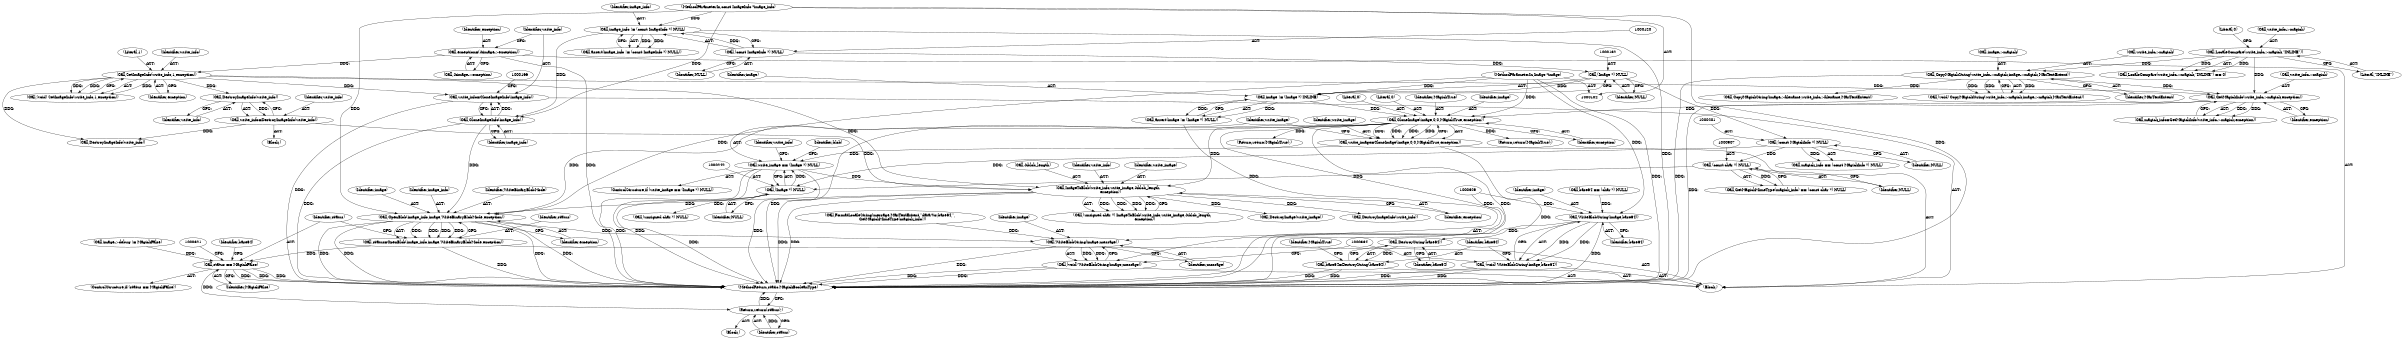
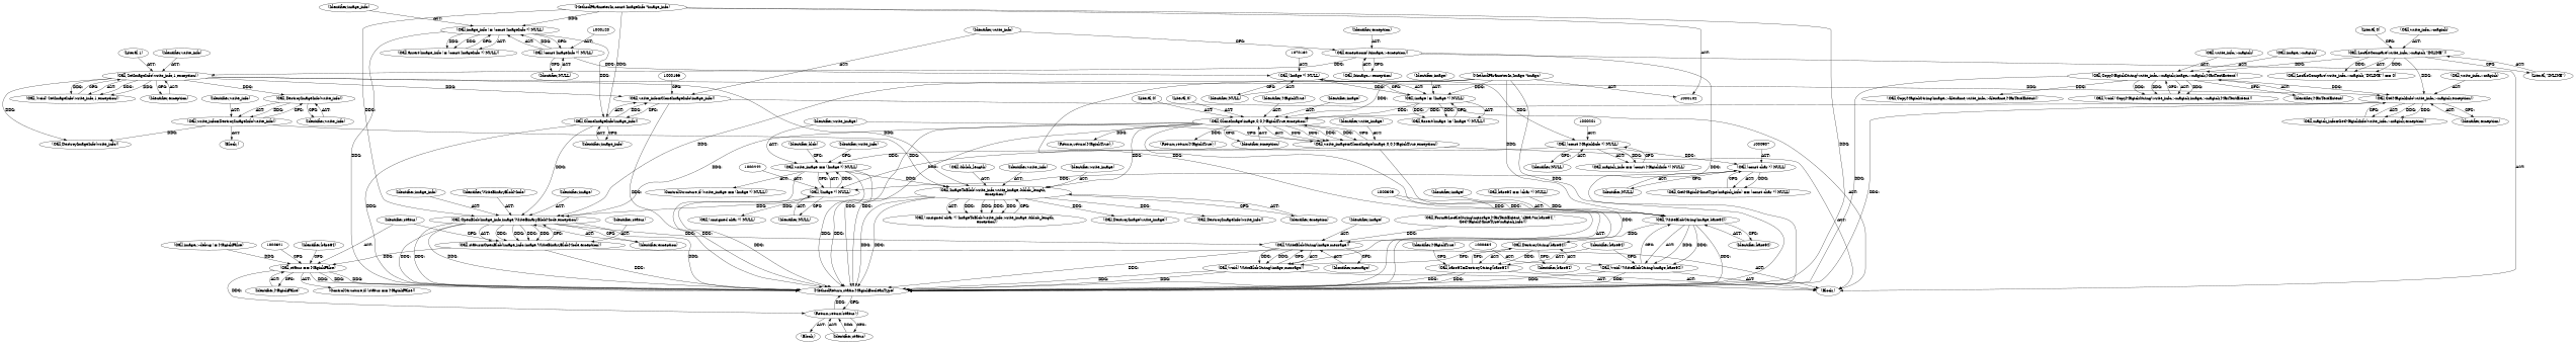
  digraph {
    n1 [label="(Call,OpenBlob(image_info,image,WriteBinaryBlobMode,exception))"]
    n2 [label="(Call,status=OpenBlob(image_info,image,WriteBinaryBlobMode,exception))"]
    n3 [label="(Call,WriteBlobString(image,message))"]
    n4 [label="(Identifier,exception)"]
    n5 [label="(MethodReturn,static MagickBooleanType)"]
    n6 [label="(Block,)"]
    n7 [label="(Call,status == MagickFalse)"]
    n8 [label="(Call,(void) WriteBlobString(image,message))"]
    n9 [label="(Identifier,message)"]
    n10 [label="(Return,return(status);)"]
    n11 [label="(Call,CloneImageInfo(image_info))"]
    n12 [label="(Call,write_info=CloneImageInfo(image_info))"]
    n13 [label="(Identifier,image_info)"]
    n14 [label="(Call,image_info != (const ImageInfo *) NULL)"]
    n15 [label="(Call,(const ImageInfo *) NULL)"]
    n16 [label="(Call,assert(image_info != (const ImageInfo *) NULL))"]
    n17 [label="(Call,(Image *) NULL)"]
    n18 [label="(Identifier,NULL)"]
    n19 [label="(MethodParameterIn,const ImageInfo *image_info)"]
    1000102
-   n21 [label="(Call,image != (Image *) INLINE)"]
+   n21 [label="(Call,image != (Image *) NULL)"]
    n22 [label="(Call,(const MagickInfo *) NULL)"]
    n23 [label="(Identifier,NULL)"]
    n24 [label="(Call,CloneImage(image,0,0,MagickTrue,exception))"]
    n25 [label="(Call,ImageToBlob(write_info,write_image,&blob_length,\n    exception))"]
    n26 [label="(Call,write_image=CloneImage(image,0,0,MagickTrue,exception))"]
    n27 [label="(Return,return(MagickTrue);)"]
    n28 [label="(Identifier,exception)"]
    n29 [label="(Return,return(MagickTrue);)"]
    n30 [label="(Call,(unsigned char *) ImageToBlob(write_info,write_image,&blob_length,\n    exception))"]
    n31 [label="(Call,DestroyImage(write_image))"]
    n32 [label="(Call,DestroyImageInfo(write_info))"]
    n33 [label="(Identifier,exception)"]
    n34 [label="(Call,write_image == (Image *) NULL)"]
    n35 [label="(Call,assert(image != (Image *) NULL))"]
    n36 [label="(MethodParameterIn,Image *image)"]
    n37 [label="(Call,WriteBlobString(image,base64))"]
    n38 [label="(Call,(void) WriteBlobString(image,base64))"]
    n39 [label="(Call,DestroyString(base64))"]
    n40 [label="(Identifier,base64)"]
    n41 [label="(Call,(Image *) NULL)"]
    n42 [label="(Call,(const char *) NULL)"]
    n43 [label="(Identifier,NULL)"]
    n44 [label="(Call,magick_info == (const MagickInfo *) NULL)"]
    n45 [label="(Call,GetMagickInfo(write_info->magick,exception))"]
    n46 [label="(Identifier,exception)"]
    n47 [label="(Call,magick_info=GetMagickInfo(write_info->magick,exception))"]
    n48 [label="(Call,CopyMagickString(write_info->magick,image->magick,MaxTextExtent))"]
    n49 [label="(Call,CopyMagickString(image->filename,write_info->filename,MaxTextExtent))"]
    n50 [label="(Call,(void) CopyMagickString(write_info->magick,image->magick,MaxTextExtent))"]
    n51 [label="(Identifier,MaxTextExtent)"]
    n52 [label="(Call,LocaleCompare(write_info->magick,\"INLINE\"))"]
    n53 [label="(Literal,\"INLINE\")"]
    n54 [label="(Call,LocaleCompare(write_info->magick,\"INLINE\") == 0)"]
    n55 [label="(Call,SetImageInfo(write_info,1,exception))"]
    n56 [label="(Call,DestroyImageInfo(write_info))"]
    n57 [label="(Call,(void) SetImageInfo(write_info,1,exception))"]
    n58 [label="(Call,DestroyImageInfo(write_info))"]
    n59 [label="(Identifier,exception)"]
    n60 [label="(Call,write_info=DestroyImageInfo(write_info))"]
    n61 [label="(Identifier,write_info)"]
    n62 [label="(Call,exception=(&image->exception))"]
    n63 [label="(Call,&image->exception)"]
    n64 [label="(Block,)"]
    n65 [label="(ControlStructure,if (write_image == (Image *) NULL))"]
    n66 [label="(Identifier,NULL)"]
    n67 [label="(Call,(unsigned char *) NULL)"]
    n68 [label="(Identifier,NULL)"]
    n69 [label="(Call,GetMagickMimeType(magick_info) == (const char *) NULL)"]
    n70 [label="(Identifier,MagickFalse)"]
    n71 [label="(ControlStructure,if (status == MagickFalse))"]
    n72 [label="(Block,)"]
    n73 [label="(Identifier,status)"]
    n74 [label="(Call,base64=DestroyString(base64))"]
    n75 [label="(Identifier,base64)"]
    n76 [label="(Identifier,write_info)"]
    n77 [label="(Identifier,write_info)"]
    n78 [label="(Identifier,image)"]
    n79 [label="(Identifier,base64)"]
    n80 [label="(Call,write_info->magick)"]
    n81 [label="(Identifier,base64)"]
    n82 [label="(Identifier,write_image)"]
    n83 [label="(Identifier,image)"]
    n84 [label="(Identifier,MagickTrue)"]
    n85 [label="(Identifier,write_image)"]
    n86 [label="(Identifier,image)"]
    n87 [label="(Call,FormatLocaleString(message,MaxTextExtent,\"data:%s;base64,\",\n    GetMagickMimeType(magick_info)))"]
    n88 [label="(Identifier,image_info)"]
    n89 [label="(Identifier,status)"]
    n90 [label="(Literal,1)"]
    n91 [label="(Call,base64 == (char *) NULL)"]
    n92 [label="(Literal,0)"]
    n93 [label="(Identifier,image_info)"]
    n94 [label="(Identifier,image)"]
    n95 [label="(Identifier,WriteBinaryBlobMode)"]
    n96 [label="(Identifier,write_info)"]
    n97 [label="(Identifier,exception)"]
    n98 [label="(Identifier,write_image)"]
    n99 [label="(Identifier,status)"]
    n100 [label="(Call,image->debug != MagickFalse)"]
    n101 [label="(Identifier,blob)"]
    n102 [label="(Identifier,write_info)"]
    n103 [label="(Call,&blob_length)"]
    n104 [label="(Identifier,write_info)"]
    n105 [label="(Call,image->magick)"]
    n106 [label="(Identifier,MagickTrue)"]
    n107 [label="(Identifier,image)"]
    n108 [label="(Call,write_info->magick)"]
    n109 [label="(Literal,0)"]
    n110 [label="(Literal,0)"]
    n111 [label="(Call,write_info->magick)"]
    1000120
-   1000132
+   1000132 [label=1070132]
    1000166
    1000242
    n116 [label=1000907]
    1000201
    1000321
    1000329
    1000334
    n1 -> n2 [label="AST: "]
    n1 -> n2 [label="DDG: "]
    n1 -> n2 [label="DDG: "]
    n1 -> n2 [label="DDG: "]
    n1 -> n2 [label="DDG: "]
    n1 -> n3 [label="DDG: "]
    n1 -> n4 [label="CFG: "]
    n1 -> n5 [label="DDG: "]
    n1 -> n5 [label="DDG: "]
    n1 -> n5 [label="DDG: "]
    n1 -> n5 [label="DDG: "]
    n2 -> n1 [label="CFG: "]
    n2 -> n5 [label="DDG: "]
    n2 -> n6 [label="AST: "]
    n2 -> n7 [label="DDG: "]
    n3 -> n5 [label="DDG: "]
    n3 -> n8 [label="AST: "]
    n3 -> n8 [label="DDG: "]
    n3 -> n8 [label="DDG: "]
    n3 -> n9 [label="CFG: "]
    n4 -> n1 [label="AST: "]
    n5 -> n10 [label="CFG: "]
    n7 -> n5 [label="DDG: "]
    n7 -> n5 [label="DDG: "]
    n7 -> n5 [label="DDG: "]
    n7 -> n10 [label="DDG: "]
    n7 -> n70 [label="CFG: "]
    n7 -> n71 [label="AST: "]
    n8 -> n3 [label="CFG: "]
    n8 -> n5 [label="DDG: "]
    n8 -> n5 [label="DDG: "]
    n8 -> n6 [label="AST: "]
    n9 -> n3 [label="AST: "]
    n10 -> n5 [label="DDG: "]
    n10 -> n72 [label="AST: "]
    n10 -> n73 [label="CFG: "]
    n11 -> n1 [label="DDG: "]
    n11 -> n5 [label="DDG: "]
    n11 -> n12 [label="AST: "]
    n11 -> n12 [label="DDG: "]
    n11 -> n13 [label="CFG: "]
    n12 -> n5 [label="DDG: "]
    n12 -> n6 [label="AST: "]
    n12 -> n11 [label="CFG: "]
    n13 -> n11 [label="AST: "]
    n14 -> n5 [label="DDG: "]
    n14 -> n11 [label="DDG: "]
    n14 -> n15 [label="CFG: "]
    n14 -> n16 [label="AST: "]
    n14 -> n16 [label="DDG: "]
    n14 -> n16 [label="DDG: "]
    n15 -> n14 [label="AST: "]
    n15 -> n14 [label="DDG: "]
    n15 -> n17 [label="DDG: "]
    n15 -> n18 [label="CFG: "]
    n16 -> n14 [label="CFG: "]
    n17 -> n21 [label="AST: "]
    n17 -> n21 [label="DDG: "]
    n17 -> n22 [label="DDG: "]
    n17 -> n23 [label="CFG: "]
    n18 -> n15 [label="AST: "]
    n19 -> n1 [label="DDG: "]
    n19 -> n5 [label="DDG: "]
    n19 -> n11 [label="DDG: "]
    n19 -> n14 [label="DDG: "]
    n19 -> 1000102 [label="AST: "]
    n21 -> n17 [label="CFG: "]
    n21 -> n24 [label="DDG: "]
    n21 -> n35 [label="AST: "]
    n21 -> n35 [label="DDG: "]
    n21 -> n35 [label="DDG: "]
    n22 -> n41 [label="DDG: "]
    n22 -> n42 [label="DDG: "]
    n22 -> n43 [label="CFG: "]
    n22 -> n44 [label="AST: "]
    n22 -> n44 [label="DDG: "]
    n23 -> n17 [label="AST: "]
    n24 -> n1 [label="DDG: "]
    n24 -> n5 [label="DDG: "]
    n24 -> n5 [label="DDG: "]
    n24 -> n5 [label="DDG: "]
    n24 -> n25 [label="DDG: "]
    n24 -> n26 [label="AST: "]
    n24 -> n26 [label="DDG: "]
    n24 -> n26 [label="DDG: "]
    n24 -> n26 [label="DDG: "]
    n24 -> n26 [label="DDG: "]
    n24 -> n27 [label="DDG: "]
    n24 -> n28 [label="CFG: "]
    n24 -> n29 [label="DDG: "]
    n25 -> n1 [label="DDG: "]
    n25 -> n5 [label="DDG: "]
    n25 -> n5 [label="DDG: "]
    n25 -> n30 [label="AST: "]
    n25 -> n30 [label="DDG: "]
    n25 -> n30 [label="DDG: "]
    n25 -> n30 [label="DDG: "]
    n25 -> n30 [label="DDG: "]
    n25 -> n31 [label="DDG: "]
    n25 -> n32 [label="DDG: "]
    n25 -> n33 [label="CFG: "]
    n26 -> n5 [label="DDG: "]
    n26 -> n6 [label="AST: "]
    n26 -> n24 [label="CFG: "]
    n26 -> n34 [label="DDG: "]
    n28 -> n24 [label="AST: "]
    n30 -> n25 [label="CFG: "]
    n33 -> n25 [label="AST: "]
    n34 -> n5 [label="DDG: "]
    n34 -> n5 [label="DDG: "]
    n34 -> n5 [label="DDG: "]
    n34 -> n25 [label="DDG: "]
    n34 -> n41 [label="CFG: "]
    n34 -> n65 [label="AST: "]
    n35 -> n21 [label="CFG: "]
    n36 -> n1 [label="DDG: "]
-   n35 -> n3 [label="DDG: "]
+   n36 -> n3 [label="DDG: "]
    n36 -> n5 [label="DDG: "]
    n36 -> 1000102 [label="AST: "]
    n36 -> n21 [label="DDG: "]
    n36 -> n24 [label="DDG: "]
    n36 -> n37 [label="DDG: "]
    n37 -> n5 [label="DDG: "]
    n37 -> n38 [label="AST: "]
    n37 -> n38 [label="DDG: "]
    n37 -> n38 [label="DDG: "]
    n37 -> n39 [label="DDG: "]
    n37 -> n40 [label="CFG: "]
    n38 -> n5 [label="DDG: "]
    n38 -> n5 [label="DDG: "]
    n38 -> n6 [label="AST: "]
    n38 -> n37 [label="CFG: "]
    n39 -> n74 [label="AST: "]
    n39 -> n74 [label="DDG: "]
    n39 -> n75 [label="CFG: "]
    n40 -> n37 [label="AST: "]
    n41 -> n5 [label="DDG: "]
    n41 -> n34 [label="AST: "]
    n41 -> n34 [label="DDG: "]
    n41 -> n66 [label="CFG: "]
    n41 -> n67 [label="DDG: "]
    n42 -> n41 [label="DDG: "]
    n42 -> n68 [label="CFG: "]
    n42 -> n69 [label="AST: "]
    n42 -> n69 [label="DDG: "]
    n43 -> n22 [label="AST: "]
+   n44 -> n22 [label="CFG: "]
    n45 -> n5 [label="DDG: "]
    n45 -> n24 [label="DDG: "]
    n45 -> n46 [label="CFG: "]
    n45 -> n47 [label="AST: "]
    n45 -> n47 [label="DDG: "]
    n45 -> n47 [label="DDG: "]
    n46 -> n45 [label="AST: "]
    n47 -> n45 [label="CFG: "]
    n48 -> n5 [label="DDG: "]
    n48 -> n45 [label="DDG: "]
    n48 -> n49 [label="DDG: "]
    n48 -> n50 [label="AST: "]
    n48 -> n50 [label="DDG: "]
    n48 -> n50 [label="DDG: "]
    n48 -> n50 [label="DDG: "]
    n48 -> n51 [label="CFG: "]
    n50 -> n48 [label="CFG: "]
    n51 -> n48 [label="AST: "]
    n52 -> n45 [label="DDG: "]
    n52 -> n48 [label="DDG: "]
    n52 -> n53 [label="CFG: "]
    n52 -> n54 [label="AST: "]
    n52 -> n54 [label="DDG: "]
    n52 -> n54 [label="DDG: "]
    n53 -> n52 [label="AST: "]
    n55 -> n12 [label="DDG: "]
    n55 -> n25 [label="DDG: "]
    n55 -> n45 [label="DDG: "]
    n55 -> n56 [label="DDG: "]
    n55 -> n57 [label="AST: "]
    n55 -> n57 [label="DDG: "]
    n55 -> n57 [label="DDG: "]
    n55 -> n57 [label="DDG: "]
    n55 -> n58 [label="DDG: "]
    n55 -> n59 [label="CFG: "]
    n56 -> n60 [label="AST: "]
    n56 -> n60 [label="DDG: "]
    n56 -> n61 [label="CFG: "]
    n57 -> n55 [label="CFG: "]
    n59 -> n55 [label="AST: "]
    n60 -> n25 [label="DDG: "]
    n60 -> n56 [label="CFG: "]
    n60 -> n58 [label="DDG: "]
    n60 -> n64 [label="AST: "]
    n61 -> n56 [label="AST: "]
    n62 -> n5 [label="DDG: "]
    n62 -> n6 [label="AST: "]
    n62 -> n55 [label="DDG: "]
    n62 -> n63 [label="CFG: "]
    n63 -> n62 [label="AST: "]
    n66 -> n41 [label="AST: "]
    n68 -> n42 [label="AST: "]
    n69 -> n42 [label="CFG: "]
    n70 -> n7 [label="AST: "]
    n73 -> n10 [label="AST: "]
    n73 -> n10 [label="DDG: "]
    n74 -> n5 [label="DDG: "]
    n74 -> n5 [label="DDG: "]
    n74 -> n6 [label="AST: "]
    n74 -> n39 [label="CFG: "]
    n75 -> n39 [label="AST: "]
    n76 -> n60 [label="AST: "]
    n77 -> n34 [label="CFG: "]
    n78 -> n37 [label="AST: "]
    n79 -> n38 [label="CFG: "]
    n79 -> n74 [label="AST: "]
    n80 -> n52 [label="AST: "]
    n81 -> n7 [label="CFG: "]
    n82 -> n26 [label="AST: "]
    n83 -> n3 [label="AST: "]
    n84 -> n74 [label="CFG: "]
    n85 -> n25 [label="AST: "]
    n86 -> n1 [label="AST: "]
    n87 -> n3 [label="DDG: "]
    n88 -> n14 [label="AST: "]
    n89 -> n2 [label="CFG: "]
    n89 -> n7 [label="AST: "]
    n90 -> n55 [label="AST: "]
    n91 -> n37 [label="DDG: "]
    n92 -> n24 [label="AST: "]
    n93 -> n1 [label="AST: "]
    n94 -> n21 [label="AST: "]
    n95 -> n1 [label="AST: "]
    n96 -> n12 [label="AST: "]
    n96 -> n62 [label="CFG: "]
    n97 -> n62 [label="AST: "]
    n98 -> n26 [label="CFG: "]
    n98 -> n34 [label="AST: "]
    n99 -> n2 [label="AST: "]
    n100 -> n7 [label="DDG: "]
    n101 -> n34 [label="CFG: "]
    n102 -> n55 [label="AST: "]
    n103 -> n25 [label="AST: "]
    n104 -> n25 [label="AST: "]
    n105 -> n48 [label="AST: "]
    n106 -> n24 [label="AST: "]
    n107 -> n24 [label="AST: "]
    n108 -> n45 [label="AST: "]
    n109 -> n52 [label="CFG: "]
    n110 -> n24 [label="AST: "]
    n111 -> n48 [label="AST: "]
    1000120 -> n15 [label="AST: "]
    1000132 -> n17 [label="AST: "]
    1000166 -> n12 [label="CFG: "]
    1000242 -> n41 [label="AST: "]
    n116 -> n42 [label="AST: "]
    1000201 -> n22 [label="AST: "]
    1000321 -> n7 [label="CFG: "]
    1000329 -> n8 [label="AST: "]
    1000329 -> n37 [label="DDG: "]
    1000334 -> n8 [label="CFG: "]
    1000334 -> n38 [label="AST: "]
  }
